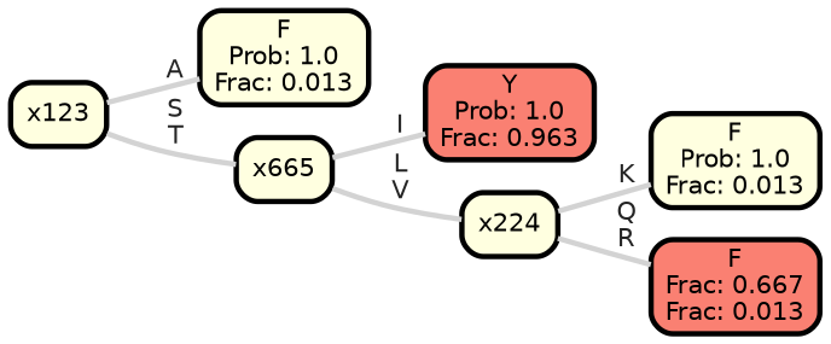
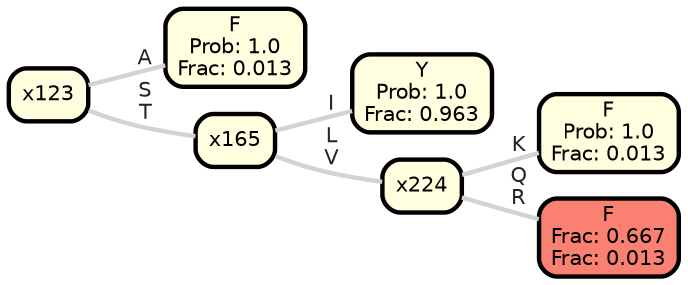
  graph {
    rankdir=LR
    ranksep="0 equally"
    splines=straight
    node [color=black fillcolor=lightyellow fontcolor=black fontname=helvetica penwidth=3 shape=box style="filled, rounded"]
    edge [color=lightgray fontcolor=grey14 fontname=helvetica fontweight=bold penwidth=3]
    n1 [label="F\nProb: 1.0\nFrac: 0.013"]
    n2 [label=x123]
-   n3 [label=x665]
-   n4 [fillcolor=salmon label="Y\nProb: 1.0\nFrac: 0.963"]
+   n3 [label=x165]
+   n4 [label="Y\nProb: 1.0\nFrac: 0.963"]
    n5 [label=x224]
    n6 [label="F\nProb: 1.0\nFrac: 0.013"]
    n7 [fillcolor=salmon label="F\nFrac: 0.667\nFrac: 0.013"]
    subgraph sub_1 {
      rank=same
    }
    n2 -- n1 [label=" A"]
    n2 -- n3 [label=" S\n T"]
    n3 -- n4 [label=" I"]
    n3 -- n5 [label=" L\n V"]
    n5 -- n6 [label=" K"]
    n5 -- n7 [label=" Q\n R"]
  }
